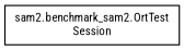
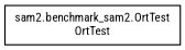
  digraph {
    rankdir=LR
    fontname="Roboto Condensed"
-   n1 [color=black fillcolor=white fontname="Roboto Condensed" fontsize=10 height=0.2 label="sam2.benchmark_sam2.OrtTest\lSession" shape=record style=filled width=0.4]
+   n1 [color=black fillcolor=white fontname="Roboto Condensed" fontsize=10 height=0.2 label="sam2.benchmark_sam2.OrtTest\lOrtTest" shape=record style=filled width=0.4]
  }
